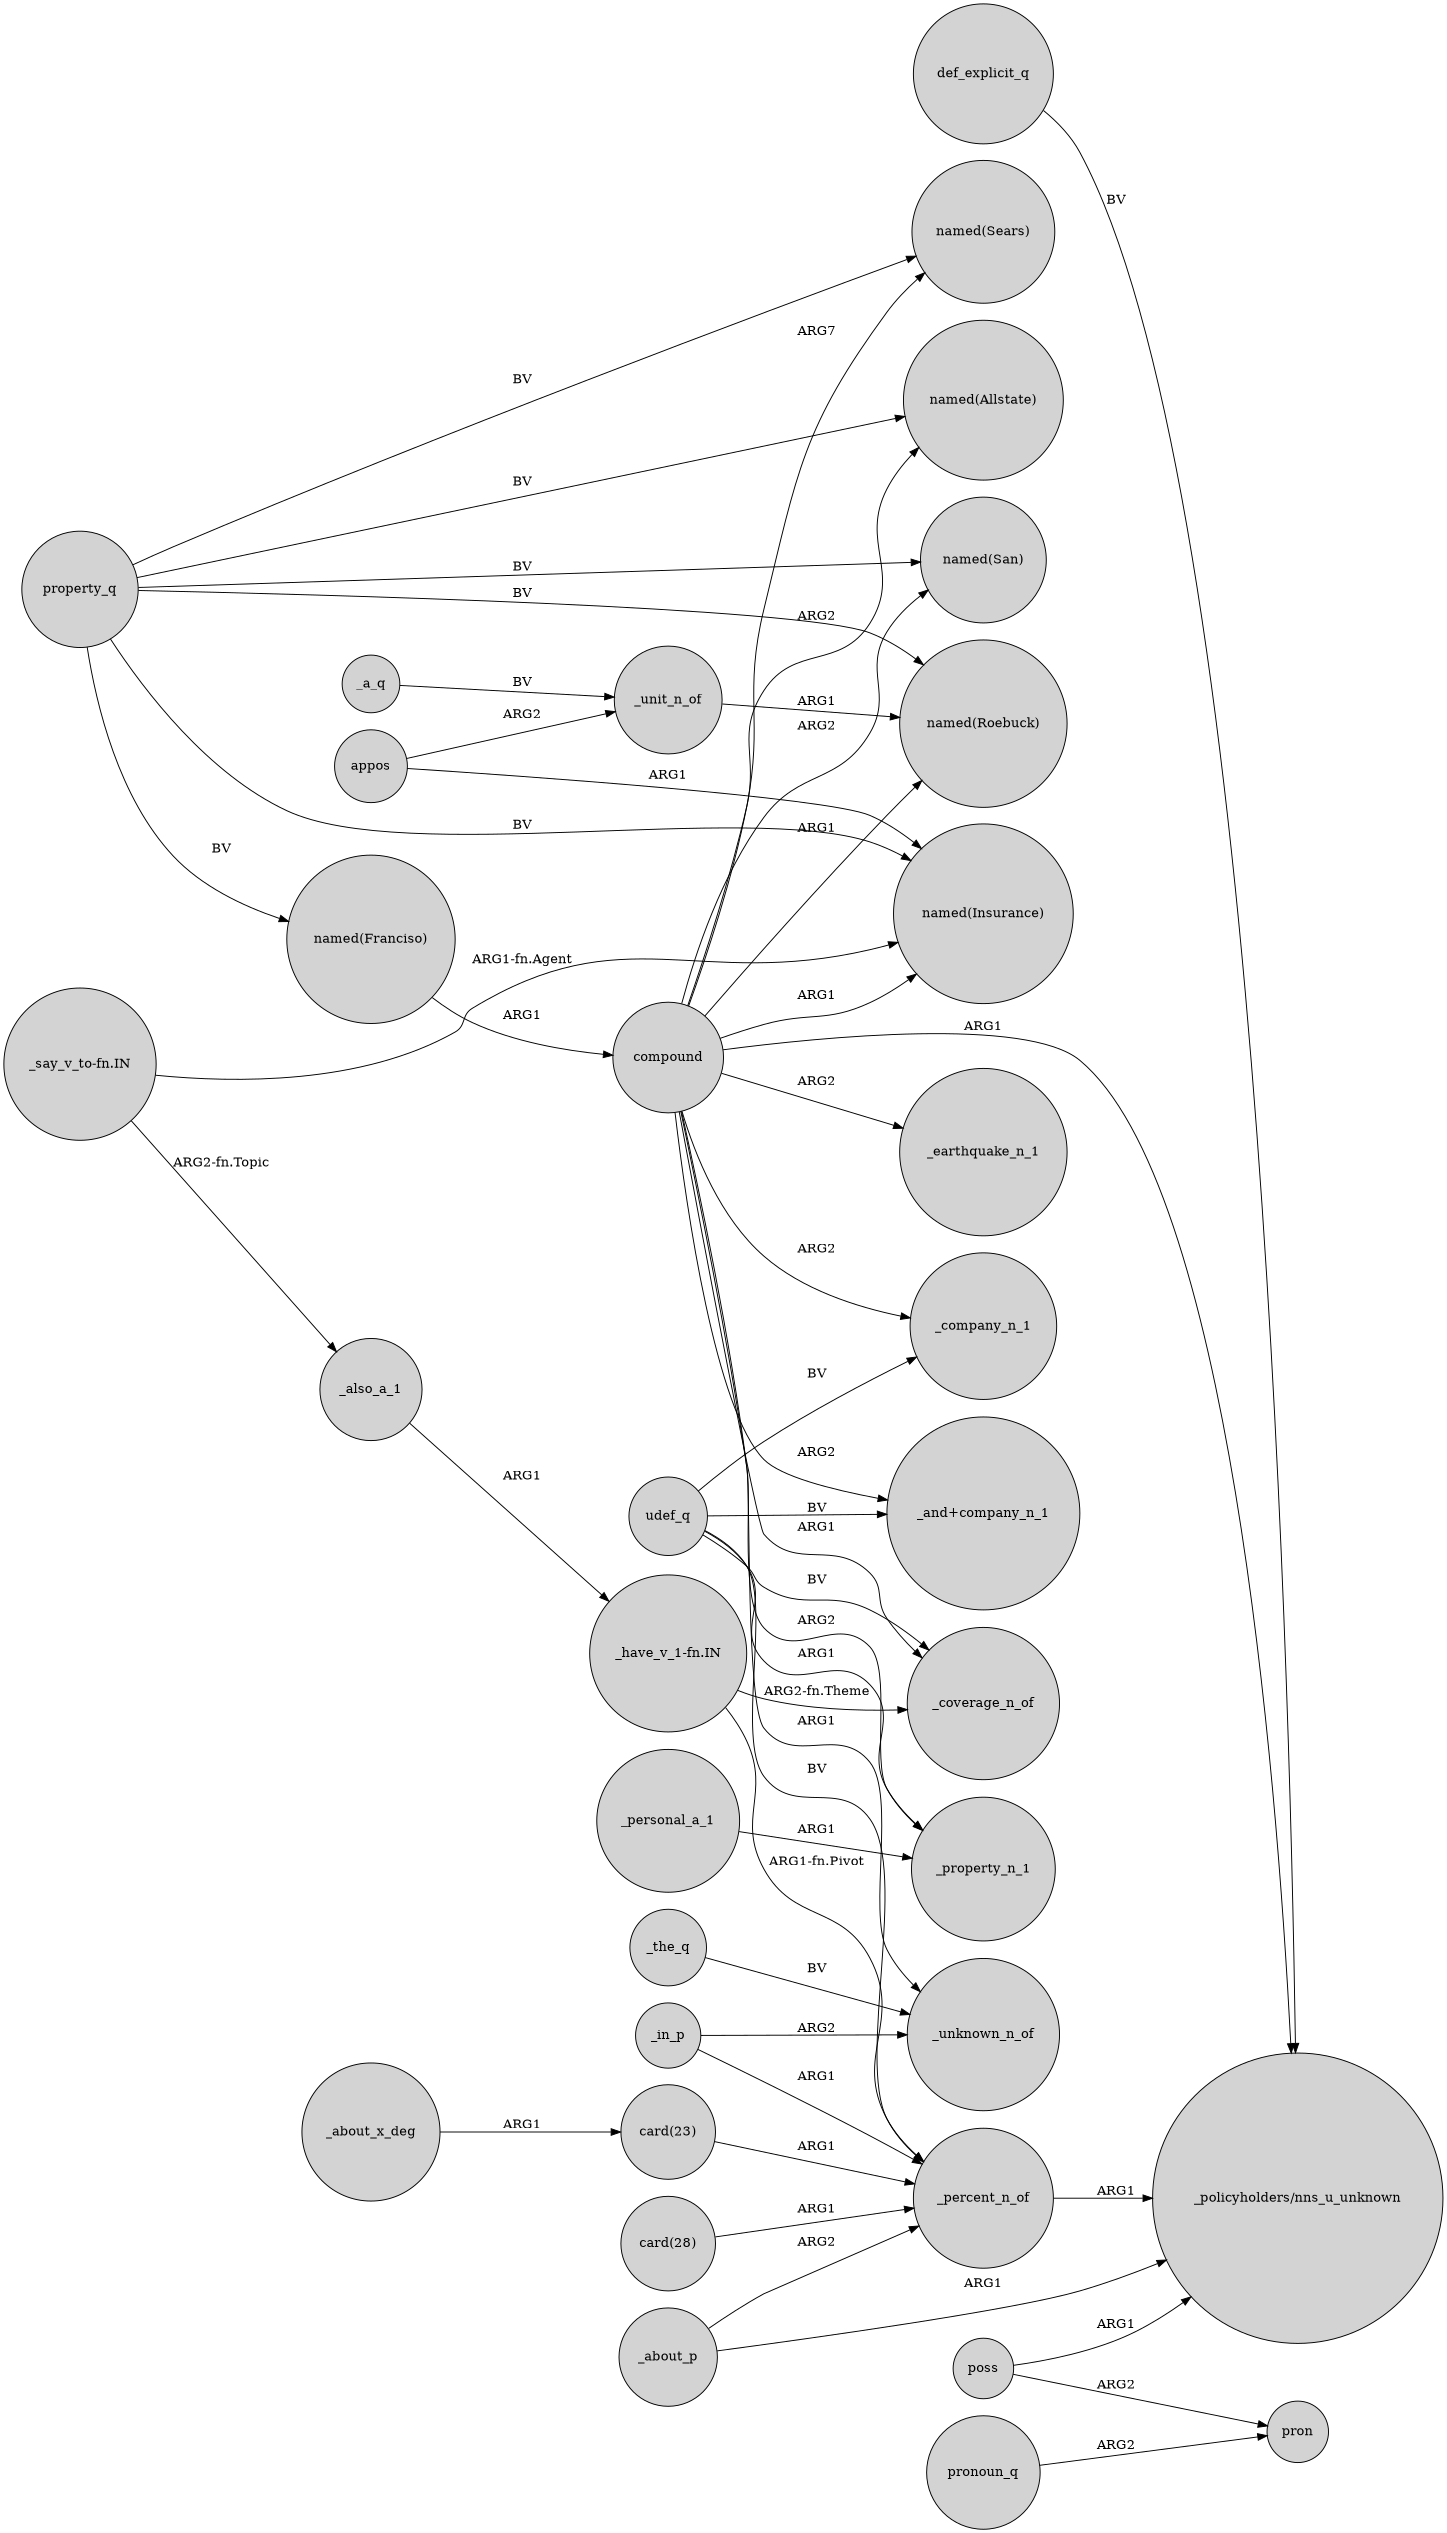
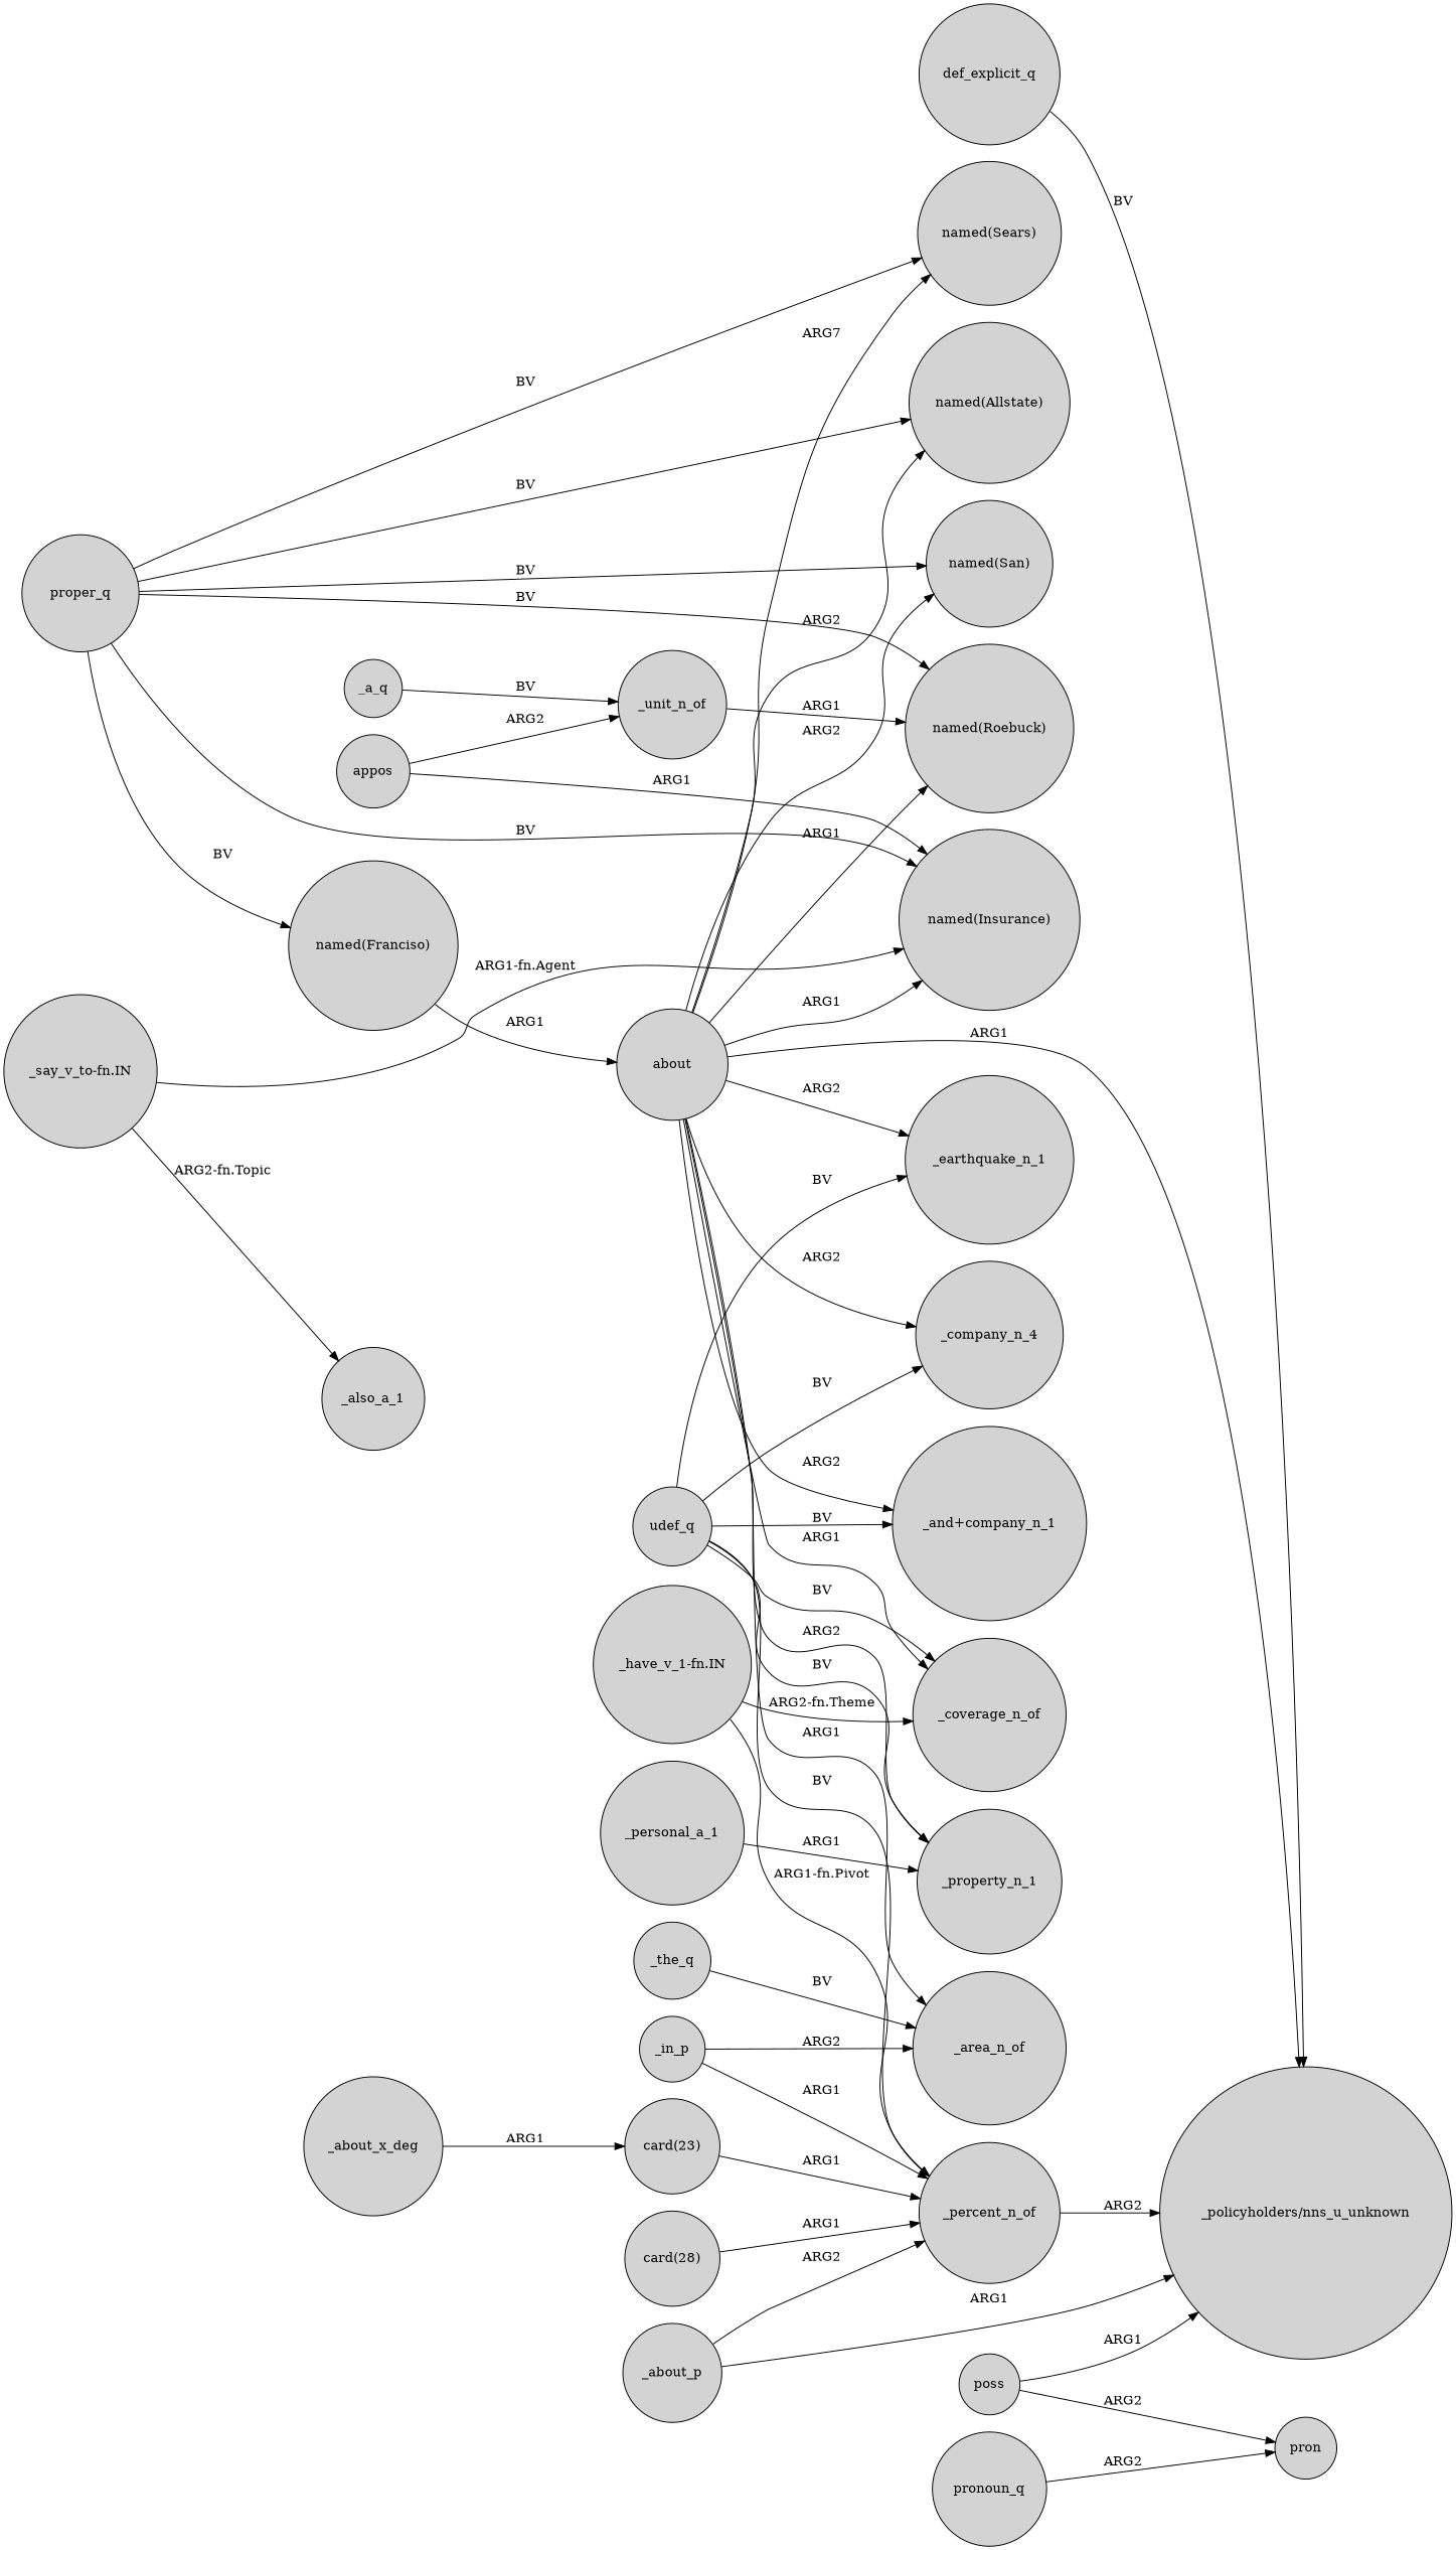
  digraph {
    rankdir=LR
    node [shape=circle style=filled]
    "card(23)"
    _percent_n_of
    "_policyholders/nns_u_unknown"
    "card(28)"
-   compound
+   compound [label=about]
    "named(Sears)"
    _earthquake_n_1
    "named(Allstate)"
    "named(San)"
    "named(Roebuck)"
-   _company_n_1
+   _company_n_1 [label=_company_n_4]
    _coverage_n_of
    _property_n_1
    "_and+company_n_1"
-   _area_n_of [label=_unknown_n_of]
+   _area_n_of
    "named(Insurance)"
    "named(Franciso)"
    "_say_v_to-fn.IN"
    _also_a_1
    "_have_v_1-fn.IN"
    poss
    pron
    def_explicit_q
    _unit_n_of
    _in_p
    udef_q
    _about_p
    pronoun_q
-   proper_q [label=property_q]
+   proper_q
    _a_q
    _the_q
    _about_x_deg
    appos
    _personal_a_1
    "card(23)" -> _percent_n_of [label=ARG1]
-   _percent_n_of -> "_policyholders/nns_u_unknown" [label=ARG1]
+   _percent_n_of -> "_policyholders/nns_u_unknown" [label=ARG2]
    "card(28)" -> _percent_n_of [label=ARG1]
    compound -> "_policyholders/nns_u_unknown" [label=ARG1]
    compound -> "named(Sears)" [label=ARG7]
    compound -> _earthquake_n_1 [label=ARG2]
    compound -> "named(Allstate)" [label=ARG2]
    compound -> "named(San)" [label=ARG2]
    compound -> "named(Roebuck)" [label=ARG1]
    compound -> _company_n_1 [label=ARG2]
    compound -> _coverage_n_of [label=ARG1]
    compound -> _property_n_1 [label=ARG2]
    compound -> "_and+company_n_1" [label=ARG2]
    compound -> _area_n_of [label=ARG1]
    compound -> "named(Insurance)" [label=ARG1]
    "named(Franciso)" -> compound [label=ARG1]
    "_say_v_to-fn.IN" -> "named(Insurance)" [label="ARG1-fn.Agent"]
    "_say_v_to-fn.IN" -> _also_a_1 [label="ARG2-fn.Topic"]
-   _also_a_1 -> "_have_v_1-fn.IN" [label=ARG1]
    "_have_v_1-fn.IN" -> _percent_n_of [label="ARG1-fn.Pivot"]
    "_have_v_1-fn.IN" -> _coverage_n_of [label="ARG2-fn.Theme"]
    poss -> "_policyholders/nns_u_unknown" [label=ARG1]
    poss -> pron [label=ARG2]
    def_explicit_q -> "_policyholders/nns_u_unknown" [label=BV]
    _unit_n_of -> "named(Roebuck)" [label=ARG1]
    _in_p -> _percent_n_of [label=ARG1]
    _in_p -> _area_n_of [label=ARG2]
    udef_q -> _percent_n_of [label=BV]
+   udef_q -> _earthquake_n_1 [label=BV]
    udef_q -> _company_n_1 [label=BV]
    udef_q -> _coverage_n_of [label=BV]
-   udef_q -> _property_n_1 [label=ARG1]
+   udef_q -> _property_n_1 [label=BV]
    udef_q -> "_and+company_n_1" [label=BV]
    _about_p -> _percent_n_of [label=ARG2]
    _about_p -> "_policyholders/nns_u_unknown" [label=ARG1]
    pronoun_q -> pron [label=ARG2]
    proper_q -> "named(Sears)" [label=BV]
    proper_q -> "named(Allstate)" [label=BV]
    proper_q -> "named(San)" [label=BV]
    proper_q -> "named(Roebuck)" [label=BV]
    proper_q -> "named(Insurance)" [label=BV]
    proper_q -> "named(Franciso)" [label=BV]
    _a_q -> _unit_n_of [label=BV]
    _the_q -> _area_n_of [label=BV]
    _about_x_deg -> "card(23)" [label=ARG1]
    appos -> "named(Insurance)" [label=ARG1]
    appos -> _unit_n_of [label=ARG2]
    _personal_a_1 -> _property_n_1 [label=ARG1]
  }
